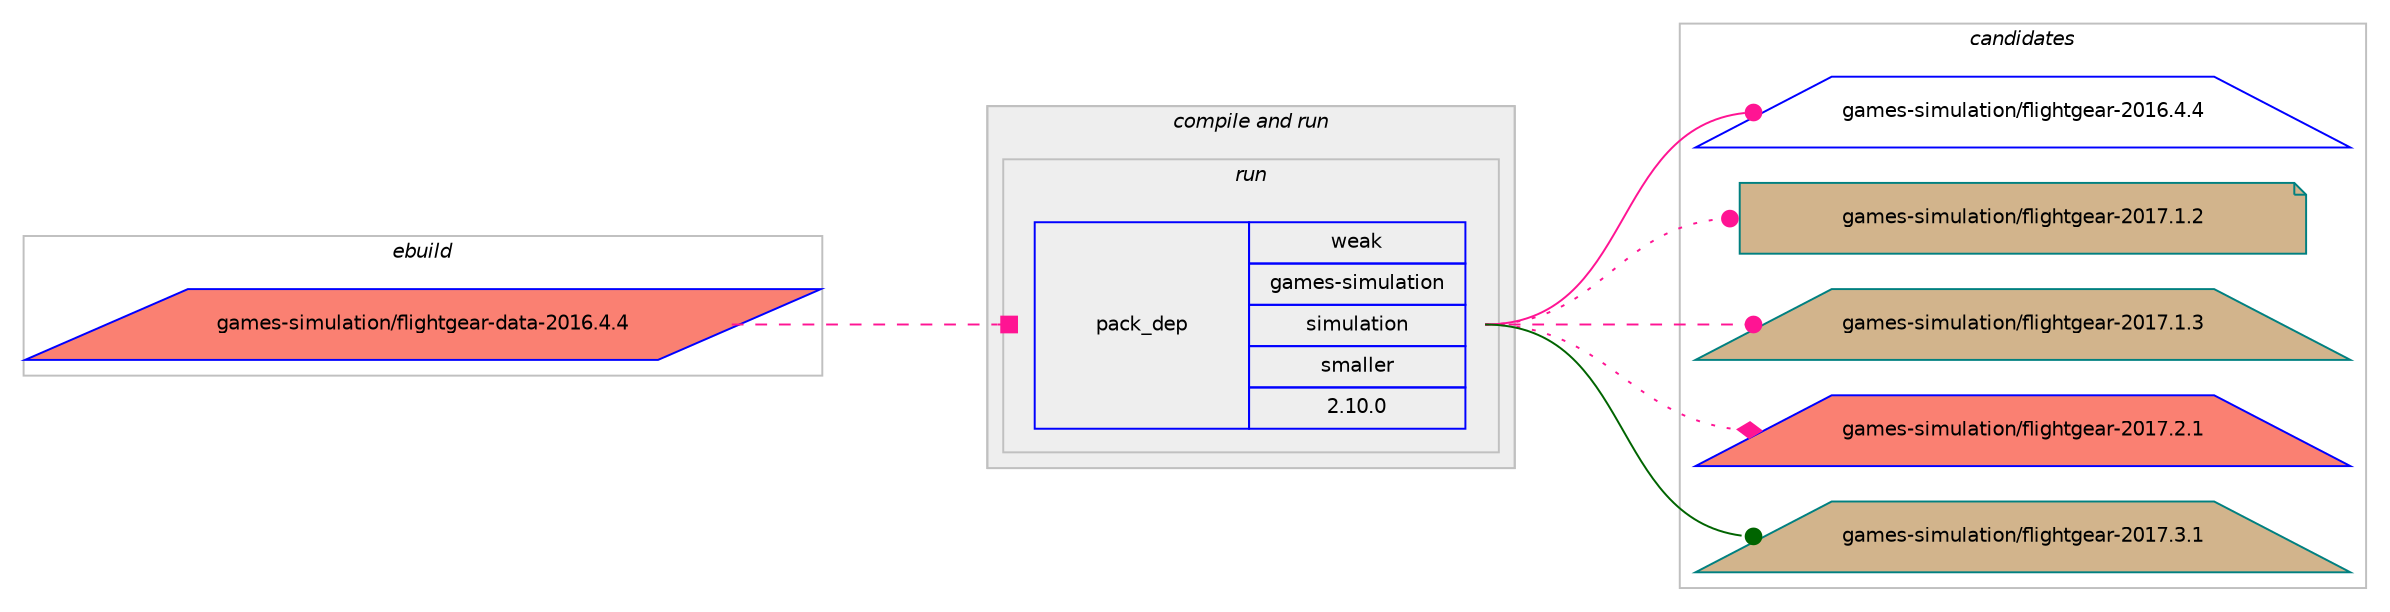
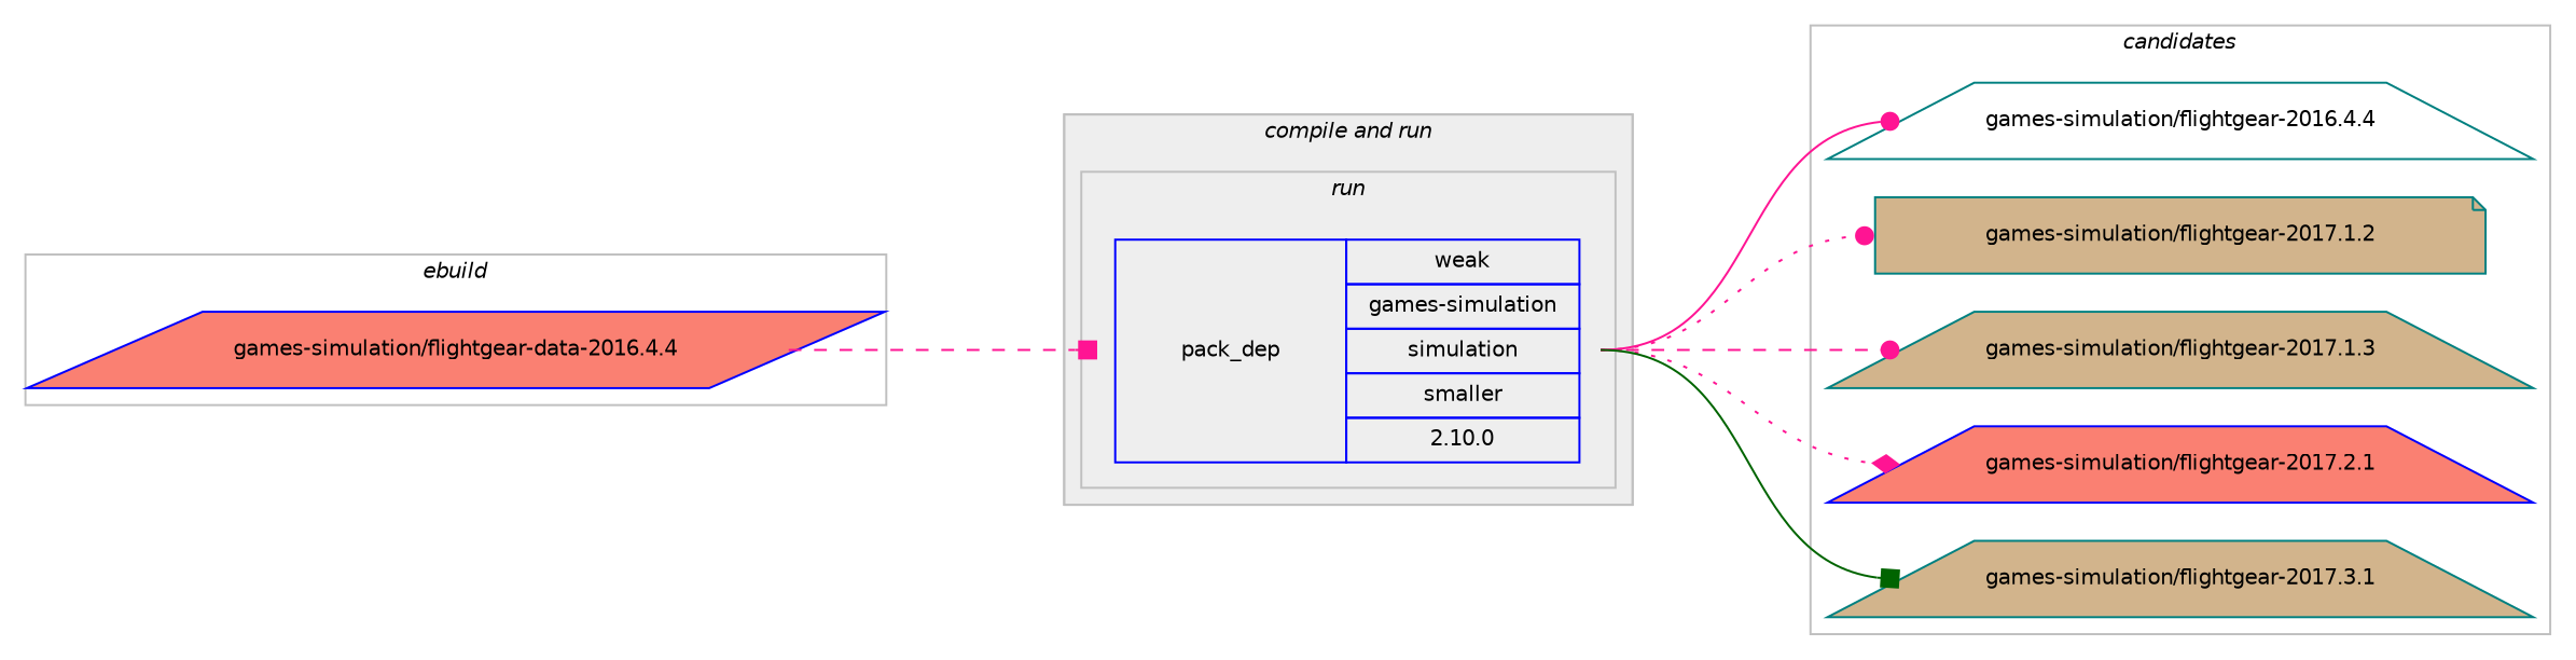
  digraph {
    compound=true
    concentrate=true
    fontname=Helvetica
    fontsize=10
    newrank=true
    rankdir=LR
    ranksep=1.5
    node [color=blue fillcolor=tan fontname=Helvetica fontsize=10 shape=trapezium style=filled]
    edge [arrowhead=dot color=deeppink headport=w style=dashed tailport=e weight=100]
    n1 [fillcolor=salmon label="games-simulation/flightgear-data-2016.4.4" shape=parallelogram width=4]
    n2 [label=<<TABLE BORDER="0" CELLBORDER="1" CELLSPACING="0" CELLPADDING="4" WIDTH="220"><TR><TD ROWSPAN="6" CELLPADDING="30">pack_dep</TD></TR><TR><TD WIDTH="110">weak</TD></TR><TR><TD>games-simulation</TD></TR><TR><TD>simulation</TD></TR><TR><TD>smaller</TD></TR><TR><TD>2.10.0</TD></TR></TABLE>> shape=none fillcolor="" style=""]
-   n3 [fillcolor=white label="games-simulation/flightgear-2016.4.4" width=4]
+   n3 [color=teal fillcolor=white label="games-simulation/flightgear-2016.4.4" width=4]
    n4 [color=teal label="games-simulation/flightgear-2017.1.2" shape=note width=4]
    n5 [color=teal label="games-simulation/flightgear-2017.1.3" width=4]
    n6 [fillcolor=salmon label="games-simulation/flightgear-2017.2.1" width=4]
    n7 [color=teal label="games-simulation/flightgear-2017.3.1" width=4]
    subgraph cluster_1 {
      color=gray
      label=<<i>dependencies</i>>
      subgraph cluster_2 {
        color=gray
        fillcolor="#eeeeee"
        label=<<i>compile</i>>
        style=filled
      }
      subgraph cluster_3 {
        color=gray
        fillcolor="#eeeeee"
        label=<<i>compile and run</i>>
        style=filled
      }
      subgraph cluster_4 {
        color=gray
        fillcolor="#eeeeee"
        label=<<i>run</i>>
        style=filled
        subgraph sub_5 {
          color=gray
          fillcolor="#eeeeee"
          label=<<i>run</i>>
          style=filled
          n2
        }
      }
    }
    subgraph cluster_6 {
      color=gray
      label=<<i>ebuild</i>>
      rank=same
      n1
    }
    subgraph cluster_7 {
      color=gray
      label=<<i>candidates</i>>
      rank=same
      subgraph sub_8 {
        color=black
        label=<<i>candidates</i>>
        nodesep=1
        rank=same
        n3
        n4
        n5
        n6
        n7
      }
    }
    n1 -> n2 [arrowhead=box weight=20]
    n2 -> n3 [style=solid]
    n2 -> n4 [style=dotted]
    n2 -> n5
    n2 -> n6 [arrowhead=diamond style=dotted]
-   n2 -> n7 [color=darkgreen style=solid]
+   n2 -> n7 [arrowhead=box color=darkgreen style=solid]
  }
